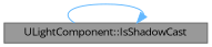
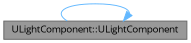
  digraph {
    rankdir=LR
    fontname="Open Sans"
-   n1 [color=gray40 fillcolor=grey60 fontcolor=black fontname="Open Sans" fontsize=10 height=0.2 label="ULightComponent::IsShadowCast" shape=box style=filled width=0.4]
+   n1 [color=gray40 fillcolor=grey60 fontcolor=black fontname="Open Sans" fontsize=10 height=0.2 label="ULightComponent::ULightComponent" shape=box style=filled width=0.4]
    n1 -> n1 [color=steelblue1 fontname="Open Sans" fontsize=10 labelfontname=Helvetica labelfontsize=10 style=solid]
  }
